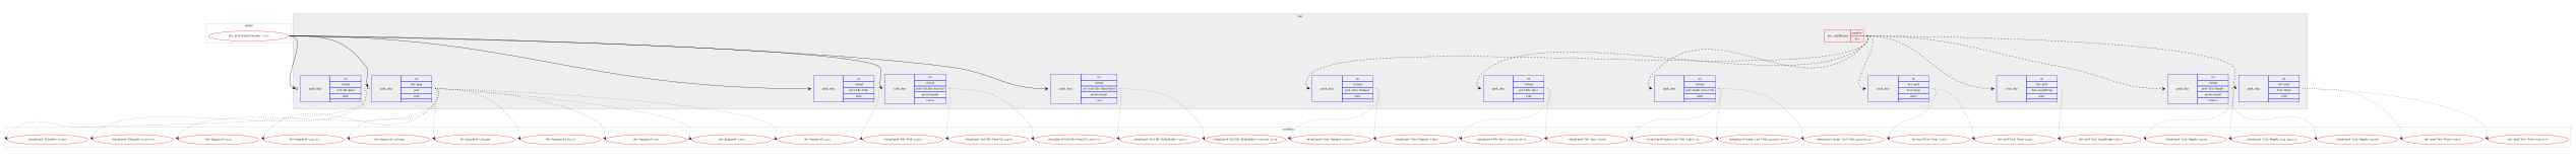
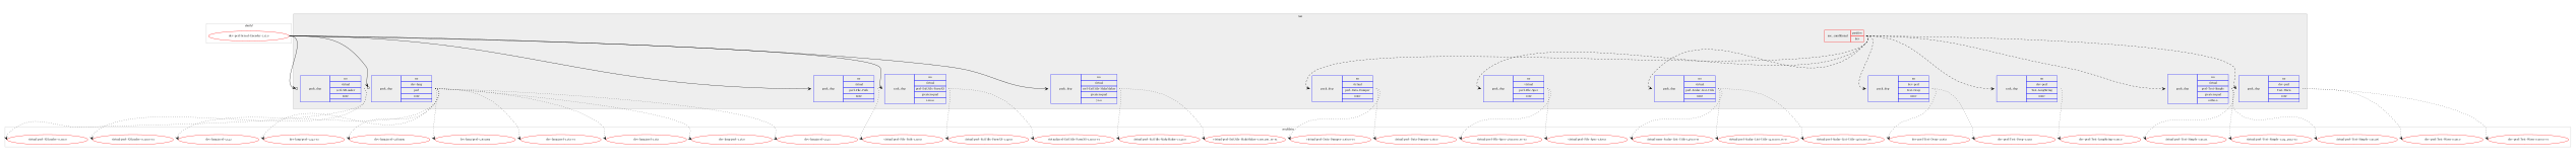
  digraph {
    compound=true
    concentrate=true
    fontname="Playfair Display"
    fontsize=10
    newrank=true
    rankdir=TB
    ranksep=1.5
    node [color=red fontname="Playfair Display" fontsize=10]
    edge [arrowhead=vee fontname="Playfair Display" headport=w style=dotted tailport=e weight=100]
    n1 [label="dev-perl/Sereal-Encoder-3.15.0" width=4]
    n2 [color=blue label=<<TABLE BORDER="0" CELLBORDER="1" CELLSPACING="0" CELLPADDING="4" WIDTH="220"><TR><TD ROWSPAN="6" CELLPADDING="30">pack_dep</TD></TR><TR><TD WIDTH="110">no</TD></TR><TR><TD>virtual</TD></TR><TR><TD>perl-Data-Dumper</TD></TR><TR><TD>none</TD></TR><TR><TD></TD></TR></TABLE>> shape=none]
    n3 [color=blue label=<<TABLE BORDER="0" CELLBORDER="1" CELLSPACING="0" CELLPADDING="4" WIDTH="220"><TR><TD ROWSPAN="6" CELLPADDING="30">pack_dep</TD></TR><TR><TD WIDTH="110">no</TD></TR><TR><TD>virtual</TD></TR><TR><TD>perl-File-Spec</TD></TR><TR><TD>none</TD></TR><TR><TD></TD></TR></TABLE>> shape=none]
    n4 [color=blue label=<<TABLE BORDER="0" CELLBORDER="1" CELLSPACING="0" CELLPADDING="4" WIDTH="220"><TR><TD ROWSPAN="6" CELLPADDING="30">pack_dep</TD></TR><TR><TD WIDTH="110">no</TD></TR><TR><TD>virtual</TD></TR><TR><TD>perl-Scalar-List-Utils</TD></TR><TR><TD>none</TD></TR><TR><TD></TD></TR></TABLE>> shape=none]
    n5 [color=blue label=<<TABLE BORDER="0" CELLBORDER="1" CELLSPACING="0" CELLPADDING="4" WIDTH="220"><TR><TD ROWSPAN="6" CELLPADDING="30">pack_dep</TD></TR><TR><TD WIDTH="110">no</TD></TR><TR><TD>dev-perl</TD></TR><TR><TD>Test-Deep</TD></TR><TR><TD>none</TD></TR><TR><TD></TD></TR></TABLE>> shape=none]
    n6 [color=blue label=<<TABLE BORDER="0" CELLBORDER="1" CELLSPACING="0" CELLPADDING="4" WIDTH="220"><TR><TD ROWSPAN="6" CELLPADDING="30">pack_dep</TD></TR><TR><TD WIDTH="110">no</TD></TR><TR><TD>dev-perl</TD></TR><TR><TD>Test-LongString</TD></TR><TR><TD>none</TD></TR><TR><TD></TD></TR></TABLE>> shape=none]
    n7 [color=blue label=<<TABLE BORDER="0" CELLBORDER="1" CELLSPACING="0" CELLPADDING="4" WIDTH="220"><TR><TD ROWSPAN="6" CELLPADDING="30">pack_dep</TD></TR><TR><TD WIDTH="110">no</TD></TR><TR><TD>virtual</TD></TR><TR><TD>perl-Test-Simple</TD></TR><TR><TD>greaterequal</TD></TR><TR><TD>0.880.0</TD></TR></TABLE>> shape=none]
    n8 [color=blue label=<<TABLE BORDER="0" CELLBORDER="1" CELLSPACING="0" CELLPADDING="4" WIDTH="220"><TR><TD ROWSPAN="6" CELLPADDING="30">pack_dep</TD></TR><TR><TD WIDTH="110">no</TD></TR><TR><TD>dev-perl</TD></TR><TR><TD>Test-Warn</TD></TR><TR><TD>none</TD></TR><TR><TD></TD></TR></TABLE>> shape=none]
    n9 [label=<<TABLE BORDER="0" CELLBORDER="1" CELLSPACING="0" CELLPADDING="4"><TR><TD ROWSPAN="3" CELLPADDING="10">use_conditional</TD></TR><TR><TD>positive</TD></TR><TR><TD>dev</TD></TR></TABLE>> shape=none]
    n10 [color=blue label=<<TABLE BORDER="0" CELLBORDER="1" CELLSPACING="0" CELLPADDING="4" WIDTH="220"><TR><TD ROWSPAN="6" CELLPADDING="30">pack_dep</TD></TR><TR><TD WIDTH="110">no</TD></TR><TR><TD>virtual</TD></TR><TR><TD>perl-ExtUtils-MakeMaker</TD></TR><TR><TD>greaterequal</TD></TR><TR><TD>7.0.0</TD></TR></TABLE>> shape=none]
    n11 [color=blue label=<<TABLE BORDER="0" CELLBORDER="1" CELLSPACING="0" CELLPADDING="4" WIDTH="220"><TR><TD ROWSPAN="6" CELLPADDING="30">pack_dep</TD></TR><TR><TD WIDTH="110">no</TD></TR><TR><TD>virtual</TD></TR><TR><TD>perl-ExtUtils-ParseXS</TD></TR><TR><TD>greaterequal</TD></TR><TR><TD>2.210.0</TD></TR></TABLE>> shape=none]
    n12 [color=blue label=<<TABLE BORDER="0" CELLBORDER="1" CELLSPACING="0" CELLPADDING="4" WIDTH="220"><TR><TD ROWSPAN="6" CELLPADDING="30">pack_dep</TD></TR><TR><TD WIDTH="110">no</TD></TR><TR><TD>virtual</TD></TR><TR><TD>perl-File-Path</TD></TR><TR><TD>none</TD></TR><TR><TD></TD></TR></TABLE>> shape=none]
    n13 [color=blue label=<<TABLE BORDER="0" CELLBORDER="1" CELLSPACING="0" CELLPADDING="4" WIDTH="220"><TR><TD ROWSPAN="6" CELLPADDING="30">pack_dep</TD></TR><TR><TD WIDTH="110">no</TD></TR><TR><TD>dev-lang</TD></TR><TR><TD>perl</TD></TR><TR><TD>none</TD></TR><TR><TD></TD></TR></TABLE>> shape=none]
    n14 [color=blue label=<<TABLE BORDER="0" CELLBORDER="1" CELLSPACING="0" CELLPADDING="4" WIDTH="220"><TR><TD ROWSPAN="6" CELLPADDING="30">pack_dep</TD></TR><TR><TD WIDTH="110">no</TD></TR><TR><TD>virtual</TD></TR><TR><TD>perl-XSLoader</TD></TR><TR><TD>none</TD></TR><TR><TD></TD></TR></TABLE>> shape=none]
    n15 [label="virtual/perl-Data-Dumper-2.160.0-r1" width=4]
    n16 [label="virtual/perl-Data-Dumper-2.167.0" width=4]
    n17 [label="virtual/perl-File-Spec-3.630.100_rc-r2" width=4]
    n18 [label="virtual/perl-File-Spec-3.670.0" width=4]
    n19 [label="virtual/perl-Scalar-List-Utils-1.420.200_rc-r1" width=4]
-   n20 [label="virtual/perl-Scalar-List-Utils-1.460.0-r1" width=4]
+   n20 [label="virtual/none-Scalar-List-Utils-1.460.0-r1" width=4]
    n21 [label="virtual/perl-Scalar-List-Utils-1.460.200_rc" width=4]
    n22 [label="dev-perl/Test-LongString-0.170.0" width=4]
    n23 [label="dev-perl/Test-Deep-1.126.0" width=4]
    n24 [label="dev-perl/Test-Deep-1.127.0" width=4]
    n25 [label="virtual/perl-Test-Simple-1.1.14_p522-r2" width=4]
    n26 [label="virtual/perl-Test-Simple-1.302.73" width=4]
    n27 [label="virtual/perl-Test-Simple-1.302.96" width=4]
    n28 [label="dev-perl/Test-Warn-0.300.0-r1" width=4]
    n29 [label="dev-perl/Test-Warn-0.310.0" width=4]
    n30 [label="virtual/perl-ExtUtils-MakeMaker-7.100.200_rc-r2" width=4]
    n31 [label="virtual/perl-ExtUtils-MakeMaker-7.240.0" width=4]
    n32 [label="virtual/perl-ExtUtils-ParseXS-3.310.0-r1" width=4]
    n33 [label="virtual/perl-ExtUtils-ParseXS-3.340.0" width=4]
    n34 [label="virtual/perl-File-Path-2.130.0" width=4]
    n35 [label="dev-lang/perl-5.24.1-r2" width=4]
    n36 [label="dev-lang/perl-5.24.2" width=4]
    n37 [label="dev-lang/perl-5.24.3" width=4]
    n38 [label="dev-lang/perl-5.26.0" width=4]
    n39 [label="dev-lang/perl-5.26.1" width=4]
    n40 [label="dev-lang/perl-5.26.1-r1" width=4]
    n41 [label="dev-lang/perl-5.26.9999" width=4]
    n42 [label="dev-lang/perl-5.28.9999" width=4]
    n43 [label="virtual/perl-XSLoader-0.220.0-r2" width=4]
    n44 [label="virtual/perl-XSLoader-0.270.0" width=4]
    subgraph cluster_1 {
      color=gray
      label=<<i>ebuild</i>>
      rank=same
      n1
    }
    subgraph cluster_2 {
      color=gray
      label=<<i>dependencies</i>>
      subgraph cluster_3 {
        color=gray
        fillcolor="#eeeeee"
        label=<<i>compile</i>>
        style=filled
        subgraph sub_4 {
          color=gray
          fillcolor="#eeeeee"
          label=<<i>compile</i>>
          style=filled
          n9
          subgraph sub_5 {
            color=gray
            fillcolor="#eeeeee"
            label=<<i>compile</i>>
            style=filled
            n2
          }
          subgraph sub_6 {
            color=gray
            fillcolor="#eeeeee"
            label=<<i>compile</i>>
            style=filled
            n3
          }
          subgraph sub_7 {
            color=gray
            fillcolor="#eeeeee"
            label=<<i>compile</i>>
            style=filled
            n4
          }
          subgraph sub_8 {
            color=gray
            fillcolor="#eeeeee"
            label=<<i>compile</i>>
            style=filled
            n5
          }
          subgraph sub_9 {
            color=gray
            fillcolor="#eeeeee"
            label=<<i>compile</i>>
            style=filled
            n6
          }
          subgraph sub_10 {
            color=gray
            fillcolor="#eeeeee"
            label=<<i>compile</i>>
            style=filled
            n7
          }
          subgraph sub_11 {
            color=gray
            fillcolor="#eeeeee"
            label=<<i>compile</i>>
            style=filled
            n8
          }
        }
        subgraph sub_12 {
          color=gray
          fillcolor="#eeeeee"
          label=<<i>compile</i>>
          style=filled
          n10
        }
        subgraph sub_13 {
          color=gray
          fillcolor="#eeeeee"
          label=<<i>compile</i>>
          style=filled
          n11
        }
        subgraph sub_14 {
          color=gray
          fillcolor="#eeeeee"
          label=<<i>compile</i>>
          style=filled
          n12
        }
      }
      subgraph cluster_15 {
        color=gray
        fillcolor="#eeeeee"
        label=<<i>compile and run</i>>
        style=filled
        subgraph sub_16 {
          color=gray
          fillcolor="#eeeeee"
          label=<<i>compile and run</i>>
          style=filled
          n13
        }
        subgraph sub_17 {
          color=gray
          fillcolor="#eeeeee"
          label=<<i>compile and run</i>>
          style=filled
          n14
        }
      }
      subgraph cluster_18 {
        color=gray
        fillcolor="#eeeeee"
        label=<<i>run</i>>
        style=filled
      }
    }
    subgraph cluster_19 {
      color=gray
      label=<<i>candidates</i>>
      rank=same
      subgraph sub_20 {
        color=black
        label=<<i>candidates</i>>
        nodesep=1
        rank=same
        n15
        n16
      }
      subgraph sub_21 {
        color=black
        label=<<i>candidates</i>>
        nodesep=1
        rank=same
        n17
        n18
      }
      subgraph sub_22 {
        color=black
        label=<<i>candidates</i>>
        nodesep=1
        rank=same
        n19
        n20
        n21
      }
      subgraph sub_23 {
        color=black
        label=<<i>candidates</i>>
        nodesep=1
        rank=same
        n22
      }
      subgraph sub_24 {
        color=black
        label=<<i>candidates</i>>
        nodesep=1
        rank=same
        n23
        n24
      }
      subgraph sub_25 {
        color=black
        label=<<i>candidates</i>>
        nodesep=1
        rank=same
        n25
        n26
        n27
      }
      subgraph sub_26 {
        color=black
        label=<<i>candidates</i>>
        nodesep=1
        rank=same
        n28
        n29
      }
      subgraph sub_27 {
        color=black
        label=<<i>candidates</i>>
        nodesep=1
        rank=same
        n30
        n31
      }
      subgraph sub_28 {
        color=black
        label=<<i>candidates</i>>
        nodesep=1
        rank=same
        n32
        n33
      }
      subgraph sub_29 {
        color=black
        label=<<i>candidates</i>>
        nodesep=1
        rank=same
        n34
      }
      subgraph sub_30 {
        color=black
        label=<<i>candidates</i>>
        nodesep=1
        rank=same
        n35
        n36
        n37
        n38
        n39
        n40
        n41
        n42
      }
      subgraph sub_31 {
        color=black
        label=<<i>candidates</i>>
        nodesep=1
        rank=same
        n43
        n44
      }
    }
    n1 -> n10 [style=solid weight=20]
    n1 -> n11 [style=solid weight=20]
    n1 -> n12 [style=solid weight=20]
    n1 -> n13 [arrowhead=odotvee style=solid weight=20]
    n1 -> n14 [arrowhead=odotvee style=solid weight=20]
    n2 -> n15
    n2 -> n16
    n3 -> n17
    n3 -> n18
    n4 -> n19
    n4 -> n20
    n4 -> n21
    n5 -> n23
    n5 -> n24
    n6 -> n22
    n7 -> n25
    n7 -> n26
    n7 -> n27
    n8 -> n28
    n8 -> n29
    n9 -> n2 [style=dashed weight=20]
    n9 -> n3 [style=dashed weight=20]
    n9 -> n4 [style=dashed weight=20]
    n9 -> n5 [style=dashed weight=20]
    n9 -> n6 [style=dashed weight=20]
    n9 -> n7 [style=dashed weight=20]
    n9 -> n8 [style=dashed weight=20]
    n10 -> n30
    n10 -> n31
    n11 -> n32
    n11 -> n33
    n12 -> n34
    n13 -> n35
    n13 -> n36
    n13 -> n37
    n13 -> n38
    n13 -> n39
    n13 -> n40
    n13 -> n41
    n13 -> n42
    n14 -> n43
    n14 -> n44
  }
